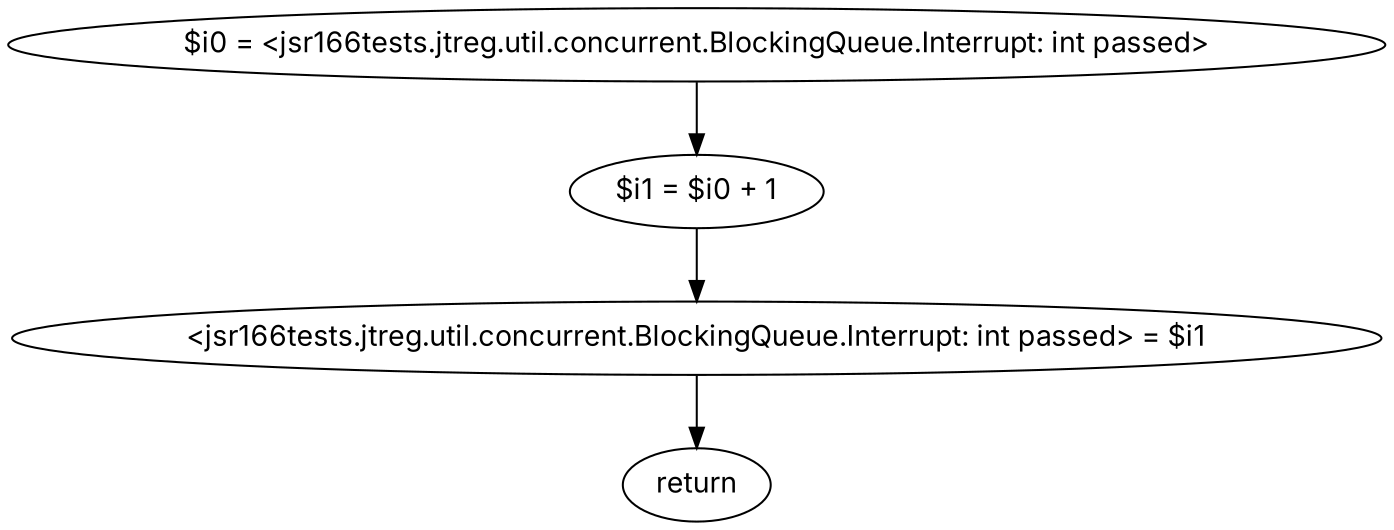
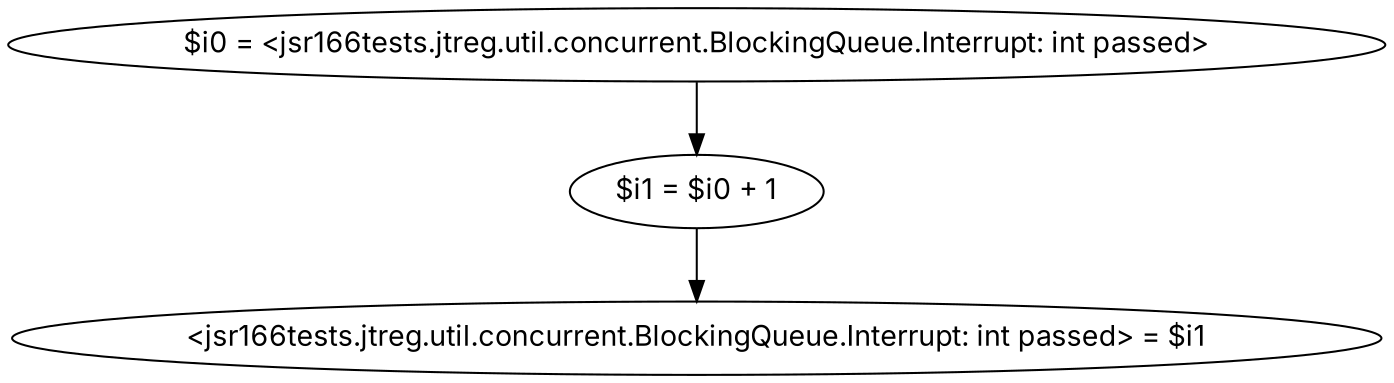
  digraph {
    fontname=Inter
    node [fontname=Inter]
    edge [fontname=Inter]
    "$i0 = <jsr166tests.jtreg.util.concurrent.BlockingQueue.Interrupt: int passed>"
    "$i1 = $i0 + 1"
    "<jsr166tests.jtreg.util.concurrent.BlockingQueue.Interrupt: int passed> = $i1"
-   return
    "$i0 = <jsr166tests.jtreg.util.concurrent.BlockingQueue.Interrupt: int passed>" -> "$i1 = $i0 + 1"
    "$i1 = $i0 + 1" -> "<jsr166tests.jtreg.util.concurrent.BlockingQueue.Interrupt: int passed> = $i1"
-   "<jsr166tests.jtreg.util.concurrent.BlockingQueue.Interrupt: int passed> = $i1" -> return
  }
